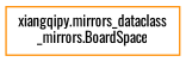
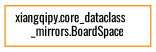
  digraph {
    rankdir=LR
    fontname=Oswald
-   n1 [color=darkorange fillcolor=white fontname=Oswald fontsize=10 height=0.2 label="xiangqipy.mirrors_dataclass\l_mirrors.BoardSpace" shape=record style=filled width=0.4]
+   n1 [color=darkorange fillcolor=white fontname=Oswald fontsize=10 height=0.2 label="xiangqipy.core_dataclass\l_mirrors.BoardSpace" shape=record style=filled width=0.4]
  }
